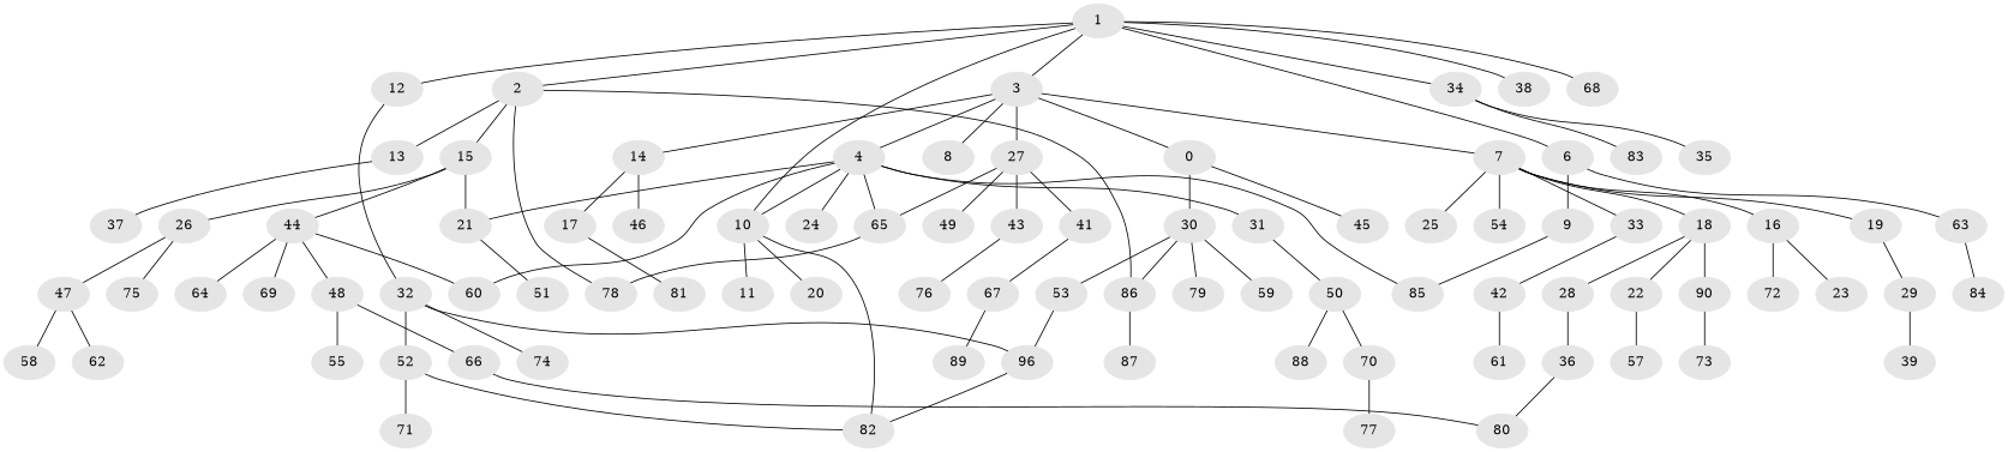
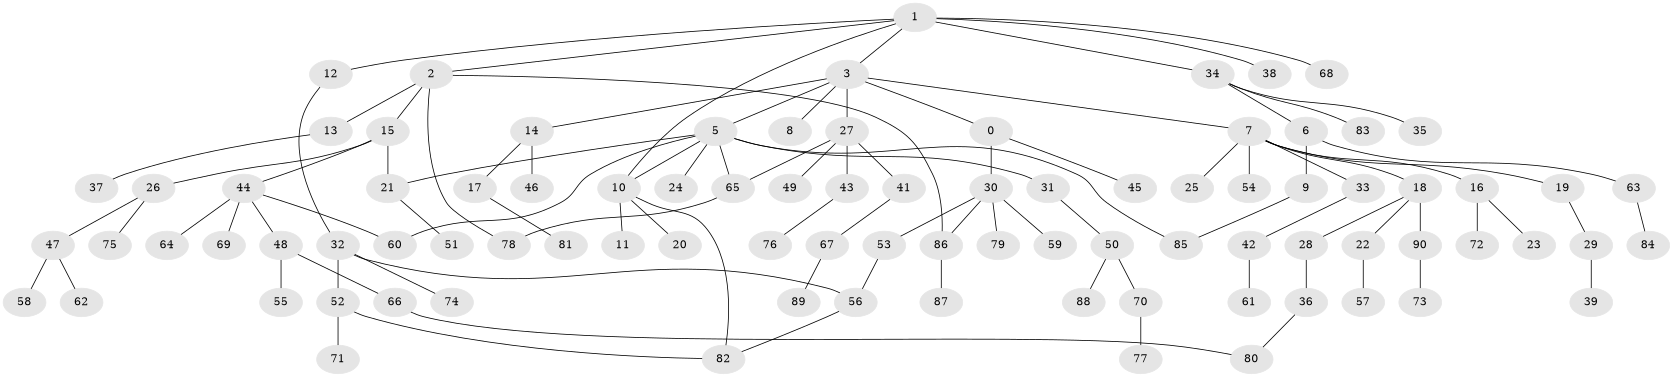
  graph {
    node [color=gray90 style=filled]
    1
    2
    3
    6
    10
    12
    34
    38
    68
    13
    15
    78
    86
-   4
+   4 [label=5]
    n15 [label=0]
    7
    8
    14
    27
    9
    63
    11
    20
    82
    32
    35
    83
    37
    21
    26
    44
    87
    24
    31
    60
    65
    85
    30
    45
    16
    18
    19
    25
    33
    54
    17
    46
    41
    43
    49
    51
    50
    53
    59
    79
    84
    23
    72
    22
    28
    n61 [label=90]
    29
    42
    52
-   56 [label=96]
+   56
    74
    81
    47
    75
    48
    64
    69
    57
    36
    73
    39
    58
    62
    67
    76
    80
    70
    88
    71
    61
    89
    55
    66
    77
    1 -- 2
    1 -- 3
-   1 -- 6
+   34 -- 6
    1 -- 10
    1 -- 12
    1 -- 34
    1 -- 38
    1 -- 68
    2 -- 13
    2 -- 15
    2 -- 78
    2 -- 86
    3 -- 4
    3 -- n15
    3 -- 7
    3 -- 8
    3 -- 14
    3 -- 27
    6 -- 9
    6 -- 63
    10 -- 11
    10 -- 20
    10 -- 82
    12 -- 32
    34 -- 35
    34 -- 83
    13 -- 37
    15 -- 21
    15 -- 26
    15 -- 44
    86 -- 87
    4 -- 10
    4 -- 21
    4 -- 24
    4 -- 31
    4 -- 60
    4 -- 65
    4 -- 85
    n15 -- 30
    n15 -- 45
    7 -- 16
    7 -- 18
    7 -- 19
    7 -- 25
    7 -- 33
    7 -- 54
    14 -- 17
    14 -- 46
    27 -- 65
    27 -- 41
    27 -- 43
    27 -- 49
    9 -- 85
    63 -- 84
    32 -- 52
    32 -- 56
    32 -- 74
    21 -- 51
    26 -- 47
    26 -- 75
    44 -- 60
    44 -- 48
    44 -- 64
    44 -- 69
    31 -- 50
    65 -- 78
    30 -- 86
    30 -- 53
    30 -- 59
    30 -- 79
    16 -- 23
    16 -- 72
    18 -- 22
    18 -- 28
    18 -- n61
    19 -- 29
    33 -- 42
    17 -- 81
    41 -- 67
    43 -- 76
    50 -- 70
    50 -- 88
    53 -- 56
    22 -- 57
    28 -- 36
    n61 -- 73
    29 -- 39
    42 -- 61
    52 -- 82
    52 -- 71
    56 -- 82
    47 -- 58
    47 -- 62
    48 -- 55
    48 -- 66
    36 -- 80
    67 -- 89
    70 -- 77
    66 -- 80
  }
